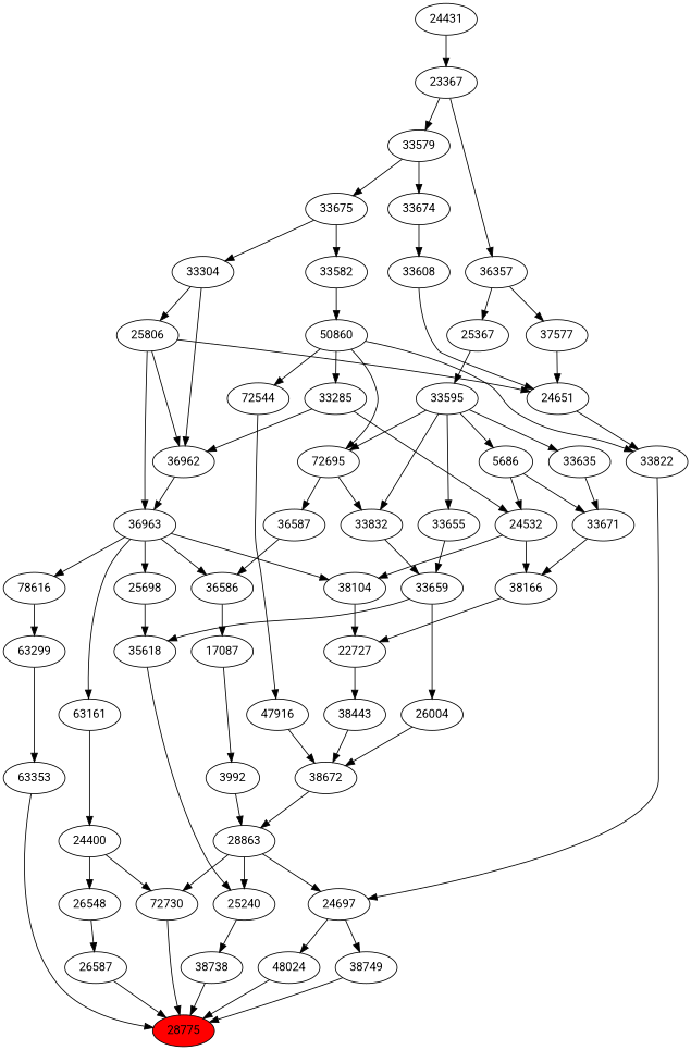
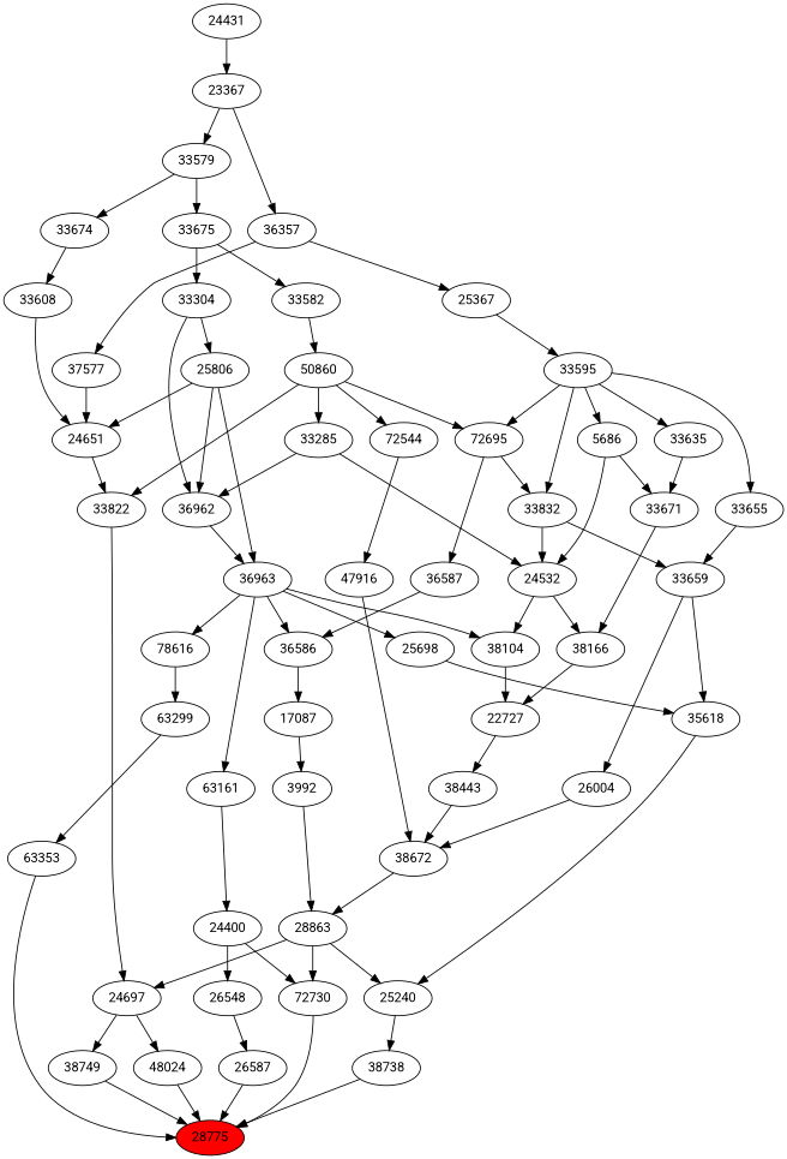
  strict digraph {
    fontname=Roboto
    node [fontname=Roboto]
    edge [fontname=Roboto]
    n1 [fillcolor=red label=28775 style=filled]
    n2 [label=63353]
    n3 [label=48024]
    n4 [label=38749]
    n5 [label=38738]
    n6 [label=72730]
    n7 [label=26587]
    n8 [label=63299]
    n9 [label=24697]
    n10 [label=25240]
    n11 [label=28863]
    n12 [label=24400]
    n13 [label=26548]
    n14 [label=78616]
    n15 [label=33822]
    n16 [label=35618]
    n17 [label=38672]
    n18 [label=3992]
    n19 [label=63161]
    n20 [label=36963]
    n21 [label=25698]
    n22 [label=36586]
    n23 [label=38104]
    n24 [label=17087]
    n25 [label=22727]
    n26 [label=24651]
    n27 [label=50860]
    n28 [label=72544]
    n29 [label=33285]
    n30 [label=72695]
    n31 [label=47916]
    n32 [label=36962]
    n33 [label=24532]
    n34 [label=33832]
    n35 [label=36587]
    n36 [label=33659]
    n37 [label=26004]
    n38 [label=38443]
    n39 [label=25806]
    n40 [label=33608]
    n41 [label=37577]
    n42 [label=33582]
    n43 [label=33655]
    n44 [label=38166]
    n45 [label=33304]
    n46 [label=33674]
    n47 [label=36357]
    n48 [label=25367]
    n49 [label=33595]
    n50 [label=33675]
    n51 [label=5686]
    n52 [label=33635]
    n53 [label=33671]
    n54 [label=33579]
    n55 [label=23367]
    n56 [label=24431]
    n2 -> n1
    n3 -> n1
    n4 -> n1
    n5 -> n1
    n6 -> n1
    n7 -> n1
    n8 -> n2
    n9 -> n3
    n9 -> n4
    n10 -> n5
    n11 -> n6
    n11 -> n9
    n11 -> n10
    n12 -> n6
    n12 -> n13
    n13 -> n7
    n14 -> n8
    n15 -> n9
    n16 -> n10
    n17 -> n11
    n18 -> n11
    n19 -> n12
    n20 -> n14
    n20 -> n19
    n20 -> n21
    n20 -> n22
    n20 -> n23
    n21 -> n16
    n22 -> n24
    n23 -> n25
    n24 -> n18
    n25 -> n38
    n26 -> n15
    n27 -> n15
    n27 -> n28
    n27 -> n29
    n27 -> n30
    n28 -> n31
    n29 -> n32
    n29 -> n33
    n30 -> n34
    n30 -> n35
    n31 -> n17
    n32 -> n20
    n33 -> n23
    n33 -> n44
+   n34 -> n33
    n34 -> n36
    n35 -> n22
    n36 -> n16
    n36 -> n37
    n37 -> n17
    n38 -> n17
    n39 -> n20
    n39 -> n26
    n39 -> n32
    n40 -> n26
    n41 -> n26
    n42 -> n27
    n43 -> n36
    n44 -> n25
    n45 -> n32
    n45 -> n39
    n46 -> n40
    n47 -> n41
    n47 -> n48
    n48 -> n49
    n49 -> n30
    n49 -> n34
    n49 -> n43
    n49 -> n51
    n49 -> n52
    n50 -> n42
    n50 -> n45
    n51 -> n33
    n51 -> n53
    n52 -> n53
    n53 -> n44
    n54 -> n46
    n54 -> n50
    n55 -> n47
    n55 -> n54
    n56 -> n55
  }
